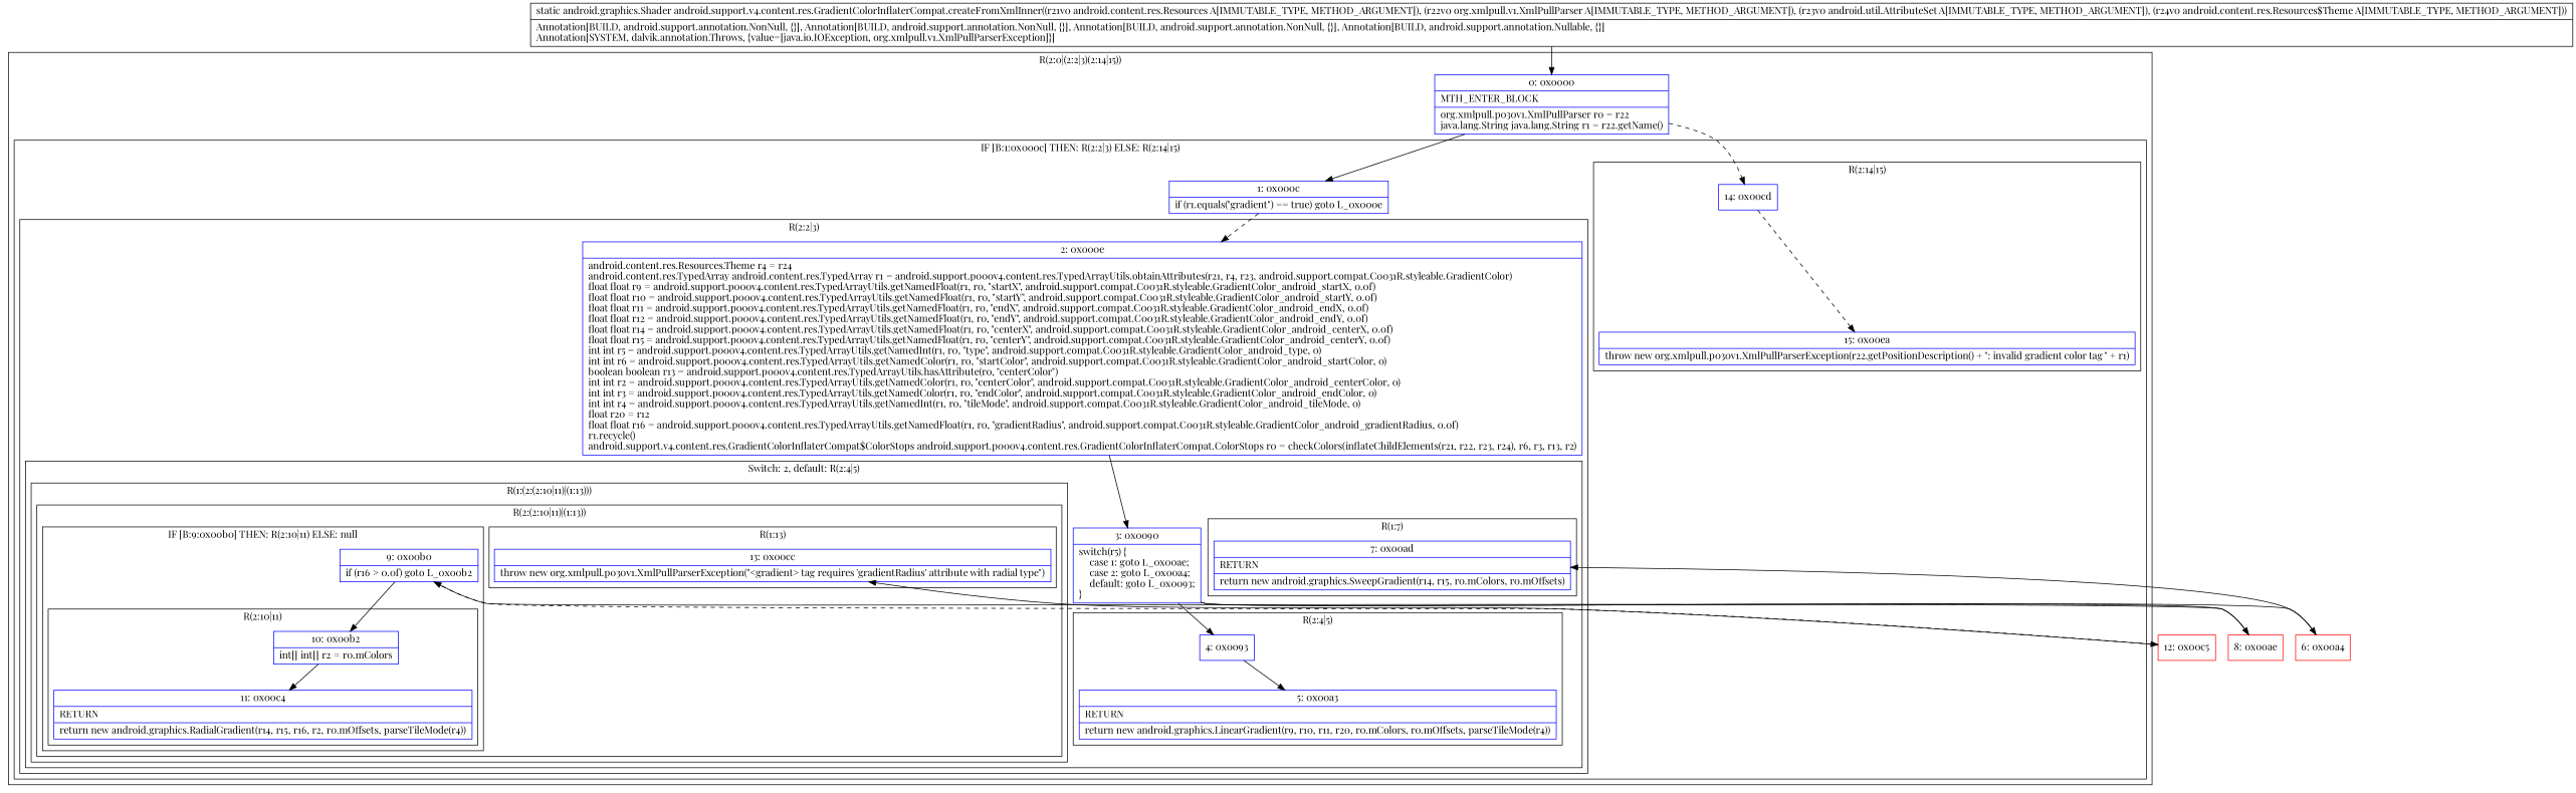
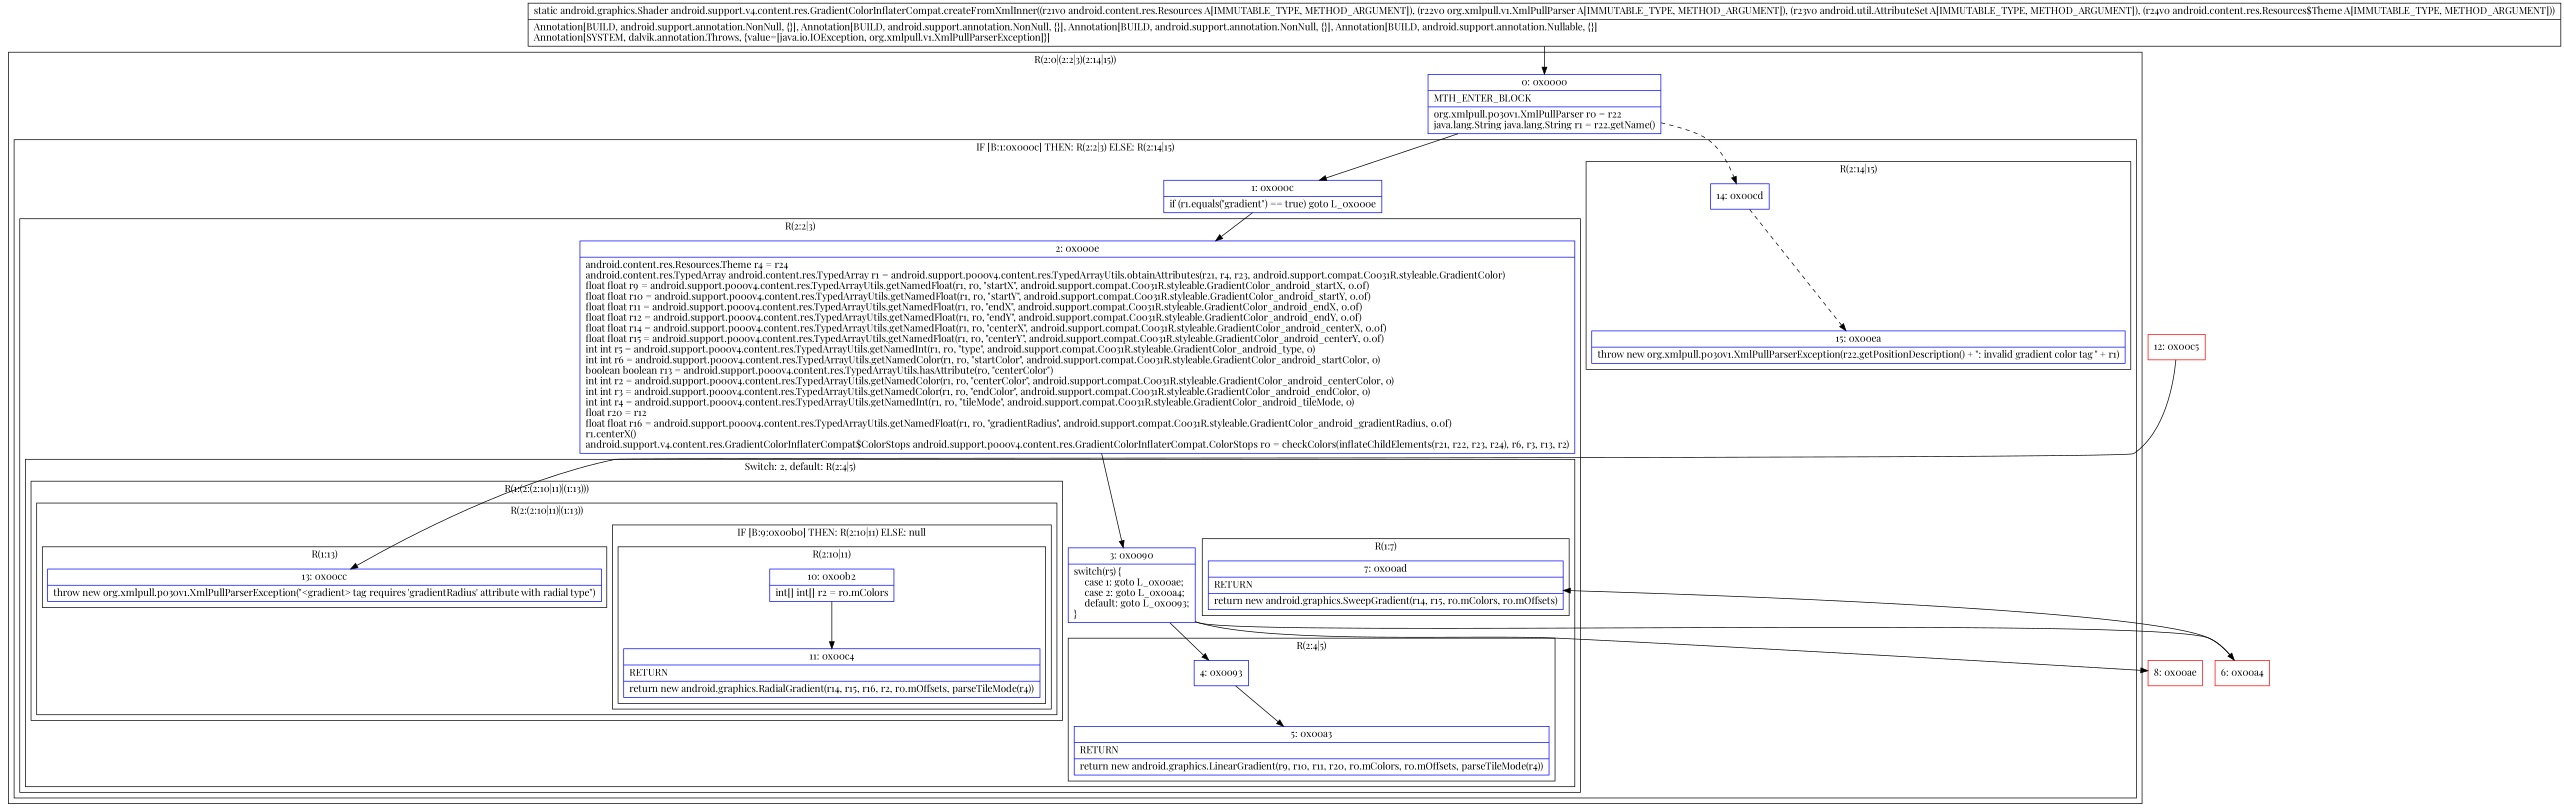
  digraph {
    fontname="Playfair Display"
    node [color=blue fontname="Playfair Display" shape=record]
    edge [fontname="Playfair Display"]
    n1 [label="{10\:\ 0x00b2|int[] int[] r2 = r0.mColors\l}"]
    n2 [label="{11\:\ 0x00c4|RETURN\l|return new android.graphics.RadialGradient(r14, r15, r16, r2, r0.mOffsets, parseTileMode(r4))\l}"]
-   n3 [label="{9\:\ 0x00b0|if (r16 \> 0.0f) goto L_0x00b2\l}"]
    n4 [label="{13\:\ 0x00cc|throw new org.xmlpull.p030v1.XmlPullParserException(\"\<gradient\> tag requires 'gradientRadius' attribute with radial type\")\l}"]
    n5 [label="{7\:\ 0x00ad|RETURN\l|return new android.graphics.SweepGradient(r14, r15, r0.mColors, r0.mOffsets)\l}"]
    n6 [label="{4\:\ 0x0093}"]
    n7 [label="{5\:\ 0x00a3|RETURN\l|return new android.graphics.LinearGradient(r9, r10, r11, r20, r0.mColors, r0.mOffsets, parseTileMode(r4))\l}"]
    n8 [label="{3\:\ 0x0090|switch(r5) \{\l    case 1: goto L_0x00ae;\l    case 2: goto L_0x00a4;\l    default: goto L_0x0093;\l\}\l}"]
-   n9 [label="{2\:\ 0x000e|android.content.res.Resources.Theme r4 = r24\landroid.content.res.TypedArray android.content.res.TypedArray r1 = android.support.p000v4.content.res.TypedArrayUtils.obtainAttributes(r21, r4, r23, android.support.compat.C0031R.styleable.GradientColor)\lfloat float r9 = android.support.p000v4.content.res.TypedArrayUtils.getNamedFloat(r1, r0, \"startX\", android.support.compat.C0031R.styleable.GradientColor_android_startX, 0.0f)\lfloat float r10 = android.support.p000v4.content.res.TypedArrayUtils.getNamedFloat(r1, r0, \"startY\", android.support.compat.C0031R.styleable.GradientColor_android_startY, 0.0f)\lfloat float r11 = android.support.p000v4.content.res.TypedArrayUtils.getNamedFloat(r1, r0, \"endX\", android.support.compat.C0031R.styleable.GradientColor_android_endX, 0.0f)\lfloat float r12 = android.support.p000v4.content.res.TypedArrayUtils.getNamedFloat(r1, r0, \"endY\", android.support.compat.C0031R.styleable.GradientColor_android_endY, 0.0f)\lfloat float r14 = android.support.p000v4.content.res.TypedArrayUtils.getNamedFloat(r1, r0, \"centerX\", android.support.compat.C0031R.styleable.GradientColor_android_centerX, 0.0f)\lfloat float r15 = android.support.p000v4.content.res.TypedArrayUtils.getNamedFloat(r1, r0, \"centerY\", android.support.compat.C0031R.styleable.GradientColor_android_centerY, 0.0f)\lint int r5 = android.support.p000v4.content.res.TypedArrayUtils.getNamedInt(r1, r0, \"type\", android.support.compat.C0031R.styleable.GradientColor_android_type, 0)\lint int r6 = android.support.p000v4.content.res.TypedArrayUtils.getNamedColor(r1, r0, \"startColor\", android.support.compat.C0031R.styleable.GradientColor_android_startColor, 0)\lboolean boolean r13 = android.support.p000v4.content.res.TypedArrayUtils.hasAttribute(r0, \"centerColor\")\lint int r2 = android.support.p000v4.content.res.TypedArrayUtils.getNamedColor(r1, r0, \"centerColor\", android.support.compat.C0031R.styleable.GradientColor_android_centerColor, 0)\lint int r3 = android.support.p000v4.content.res.TypedArrayUtils.getNamedColor(r1, r0, \"endColor\", android.support.compat.C0031R.styleable.GradientColor_android_endColor, 0)\lint int r4 = android.support.p000v4.content.res.TypedArrayUtils.getNamedInt(r1, r0, \"tileMode\", android.support.compat.C0031R.styleable.GradientColor_android_tileMode, 0)\lfloat r20 = r12\lfloat float r16 = android.support.p000v4.content.res.TypedArrayUtils.getNamedFloat(r1, r0, \"gradientRadius\", android.support.compat.C0031R.styleable.GradientColor_android_gradientRadius, 0.0f)\lr1.recycle()\landroid.support.v4.content.res.GradientColorInflaterCompat$ColorStops android.support.p000v4.content.res.GradientColorInflaterCompat.ColorStops r0 = checkColors(inflateChildElements(r21, r22, r23, r24), r6, r3, r13, r2)\l}"]
+   n9 [label="{2\:\ 0x000e|android.content.res.Resources.Theme r4 = r24\landroid.content.res.TypedArray android.content.res.TypedArray r1 = android.support.p000v4.content.res.TypedArrayUtils.obtainAttributes(r21, r4, r23, android.support.compat.C0031R.styleable.GradientColor)\lfloat float r9 = android.support.p000v4.content.res.TypedArrayUtils.getNamedFloat(r1, r0, \"startX\", android.support.compat.C0031R.styleable.GradientColor_android_startX, 0.0f)\lfloat float r10 = android.support.p000v4.content.res.TypedArrayUtils.getNamedFloat(r1, r0, \"startY\", android.support.compat.C0031R.styleable.GradientColor_android_startY, 0.0f)\lfloat float r11 = android.support.p000v4.content.res.TypedArrayUtils.getNamedFloat(r1, r0, \"endX\", android.support.compat.C0031R.styleable.GradientColor_android_endX, 0.0f)\lfloat float r12 = android.support.p000v4.content.res.TypedArrayUtils.getNamedFloat(r1, r0, \"endY\", android.support.compat.C0031R.styleable.GradientColor_android_endY, 0.0f)\lfloat float r14 = android.support.p000v4.content.res.TypedArrayUtils.getNamedFloat(r1, r0, \"centerX\", android.support.compat.C0031R.styleable.GradientColor_android_centerX, 0.0f)\lfloat float r15 = android.support.p000v4.content.res.TypedArrayUtils.getNamedFloat(r1, r0, \"centerY\", android.support.compat.C0031R.styleable.GradientColor_android_centerY, 0.0f)\lint int r5 = android.support.p000v4.content.res.TypedArrayUtils.getNamedInt(r1, r0, \"type\", android.support.compat.C0031R.styleable.GradientColor_android_type, 0)\lint int r6 = android.support.p000v4.content.res.TypedArrayUtils.getNamedColor(r1, r0, \"startColor\", android.support.compat.C0031R.styleable.GradientColor_android_startColor, 0)\lboolean boolean r13 = android.support.p000v4.content.res.TypedArrayUtils.hasAttribute(r0, \"centerColor\")\lint int r2 = android.support.p000v4.content.res.TypedArrayUtils.getNamedColor(r1, r0, \"centerColor\", android.support.compat.C0031R.styleable.GradientColor_android_centerColor, 0)\lint int r3 = android.support.p000v4.content.res.TypedArrayUtils.getNamedColor(r1, r0, \"endColor\", android.support.compat.C0031R.styleable.GradientColor_android_endColor, 0)\lint int r4 = android.support.p000v4.content.res.TypedArrayUtils.getNamedInt(r1, r0, \"tileMode\", android.support.compat.C0031R.styleable.GradientColor_android_tileMode, 0)\lfloat r20 = r12\lfloat float r16 = android.support.p000v4.content.res.TypedArrayUtils.getNamedFloat(r1, r0, \"gradientRadius\", android.support.compat.C0031R.styleable.GradientColor_android_gradientRadius, 0.0f)\lr1.centerX()\landroid.support.v4.content.res.GradientColorInflaterCompat$ColorStops android.support.p000v4.content.res.GradientColorInflaterCompat.ColorStops r0 = checkColors(inflateChildElements(r21, r22, r23, r24), r6, r3, r13, r2)\l}"]
    n10 [label="{14\:\ 0x00cd}"]
    n11 [label="{15\:\ 0x00ea|throw new org.xmlpull.p030v1.XmlPullParserException(r22.getPositionDescription() + \": invalid gradient color tag \" + r1)\l}"]
    n12 [label="{1\:\ 0x000c|if (r1.equals(\"gradient\") == true) goto L_0x000e\l}"]
    n13 [label="{0\:\ 0x0000|MTH_ENTER_BLOCK\l|org.xmlpull.p030v1.XmlPullParser r0 = r22\ljava.lang.String java.lang.String r1 = r22.getName()\l}"]
    n14 [color=red label="{12\:\ 0x00c5}"]
    n15 [color=red label="{6\:\ 0x00a4}"]
    n16 [color=red label="{8\:\ 0x00ae}"]
    n17 [label="{static android.graphics.Shader android.support.v4.content.res.GradientColorInflaterCompat.createFromXmlInner((r21v0 android.content.res.Resources A[IMMUTABLE_TYPE, METHOD_ARGUMENT]), (r22v0 org.xmlpull.v1.XmlPullParser A[IMMUTABLE_TYPE, METHOD_ARGUMENT]), (r23v0 android.util.AttributeSet A[IMMUTABLE_TYPE, METHOD_ARGUMENT]), (r24v0 android.content.res.Resources$Theme A[IMMUTABLE_TYPE, METHOD_ARGUMENT]))  | Annotation[BUILD, android.support.annotation.NonNull, \{\}], Annotation[BUILD, android.support.annotation.NonNull, \{\}], Annotation[BUILD, android.support.annotation.NonNull, \{\}], Annotation[BUILD, android.support.annotation.Nullable, \{\}]\lAnnotation[SYSTEM, dalvik.annotation.Throws, \{value=[java.io.IOException, org.xmlpull.v1.XmlPullParserException]\}]\l}" color=""]
    subgraph cluster_1 {
      label="R(2:0|(2:2|3)(2:14|15))"
      n13
      subgraph cluster_2 {
        label="IF [B:1:0x000c] THEN: R(2:2|3) ELSE: R(2:14|15)"
        n12
        subgraph cluster_3 {
          label="R(2:2|3)"
          n9
          subgraph cluster_4 {
            label="Switch: 2, default: R(2:4|5)"
            n8
            subgraph cluster_5 {
              label="R(1:(2:(2:10|11)|(1:13)))"
              subgraph cluster_6 {
                label="R(2:(2:10|11)|(1:13))"
                subgraph cluster_7 {
                  label="IF [B:9:0x00b0] THEN: R(2:10|11) ELSE: null"
-                 n3
                  subgraph cluster_8 {
                    label="R(2:10|11)"
                    n1
                    n2
                  }
                }
                subgraph cluster_9 {
                  label="R(1:13)"
                  n4
                }
              }
            }
            subgraph cluster_10 {
              label="R(1:7)"
              n5
            }
            subgraph cluster_11 {
              label="R(2:4|5)"
              n6
              n7
            }
          }
        }
        subgraph cluster_12 {
          label="R(2:14|15)"
          n10
          n11
        }
      }
    }
    n1 -> n2
-   n3 -> n1
-   n3 -> n14 [style=dashed]
    n6 -> n7
    n8 -> n6
    n8 -> n15
    n8 -> n16
    n9 -> n8
    n10 -> n11 [style=dashed]
-   n12 -> n9 [style=dashed]
+   n12 -> n9
    n13 -> n10 [style=dashed]
    n13 -> n12
    n14 -> n4
    n15 -> n5
-   n16 -> n3
    n17 -> n13
  }
